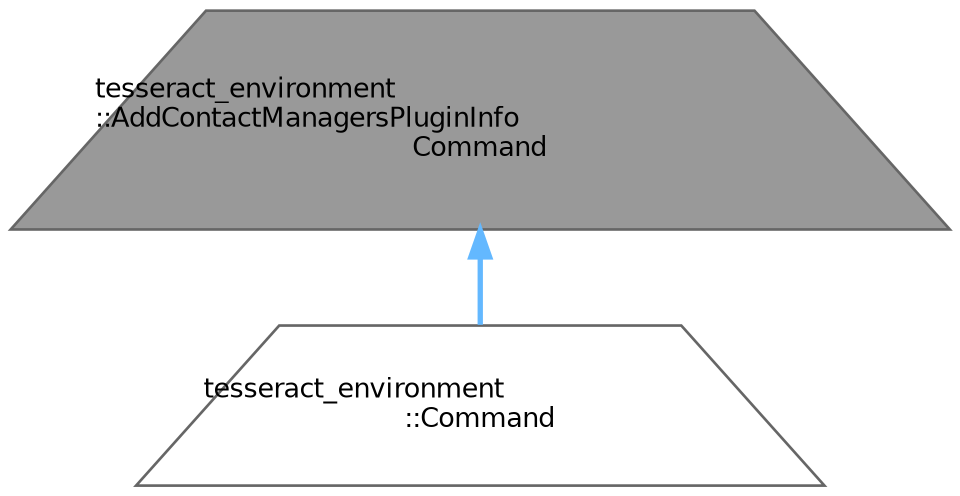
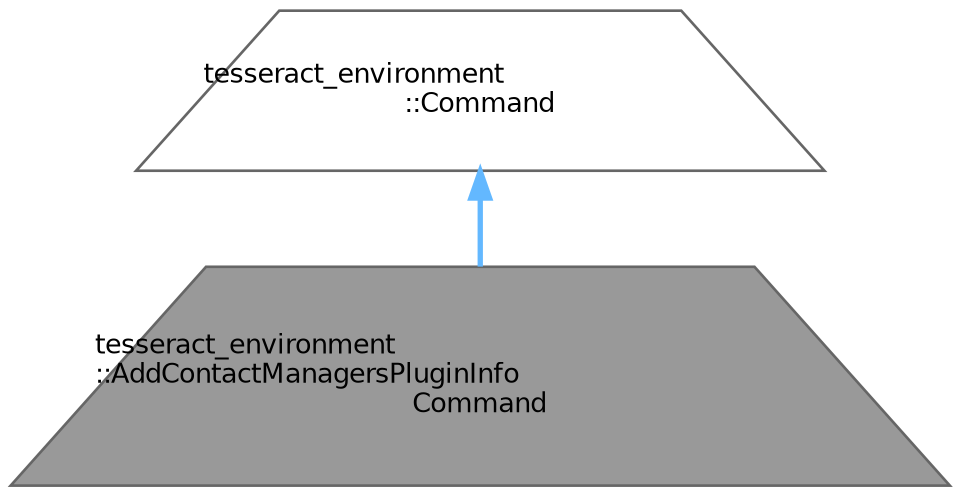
  digraph {
    node [color=gray40 fontname=Helvetica fontsize=10 shape=trapezium style=filled]
    n1 [fillcolor=grey60 fontcolor=black height=0.2 label="tesseract_environment\l::AddContactManagersPluginInfo\lCommand" width=0.4]
    n2 [fillcolor=white height=0.2 label="tesseract_environment\l::Command" width=0.4]
-   n1 -> n2 [color=steelblue1 dir=back fontname=Helvetica fontsize=10 labelfontname=Helvetica labelfontsize=10 style=bold]
+   n2 -> n1 [color=steelblue1 dir=back fontname=Helvetica fontsize=10 labelfontname=Helvetica labelfontsize=10 style=bold]
  }
